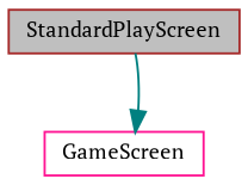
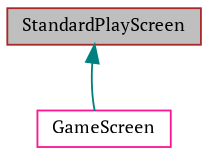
  digraph {
    fontname="PT Serif"
    node [fontname="PT Serif" fontsize=10 shape=record style=filled]
    n1 [color=brown fillcolor=grey75 fontcolor=black height=0.2 label=StandardPlayScreen width=0.4]
    n2 [color=deeppink fillcolor=white height=0.2 label=GameScreen width=0.4]
-   n2 -> n1 [color=teal dir=back fontname="PT Serif" fontsize=10 labelfontname=Helvetica labelfontsize=10 style=solid]
+   n1 -> n2 [color=teal dir=back fontname="PT Serif" fontsize=10 labelfontname=Helvetica labelfontsize=10 style=solid]
  }
